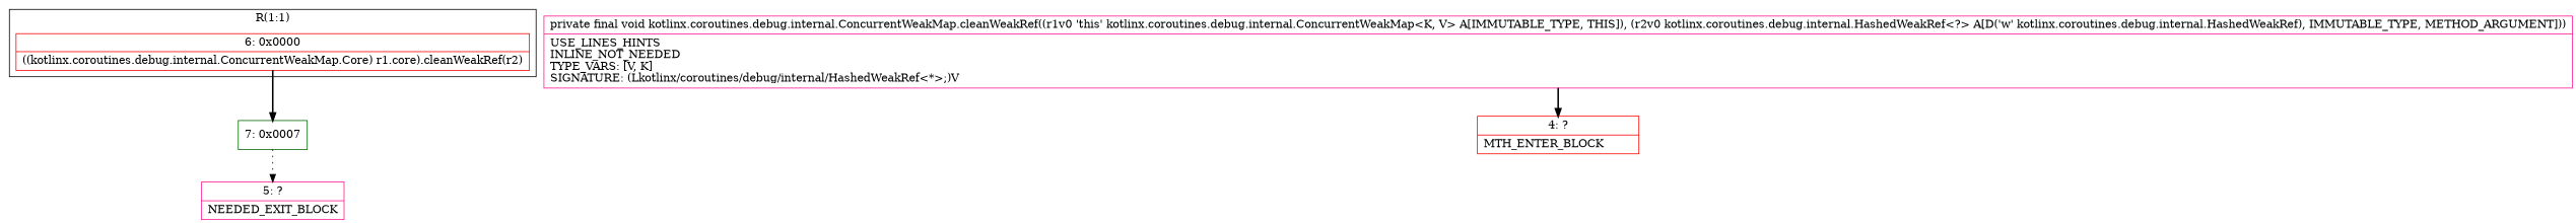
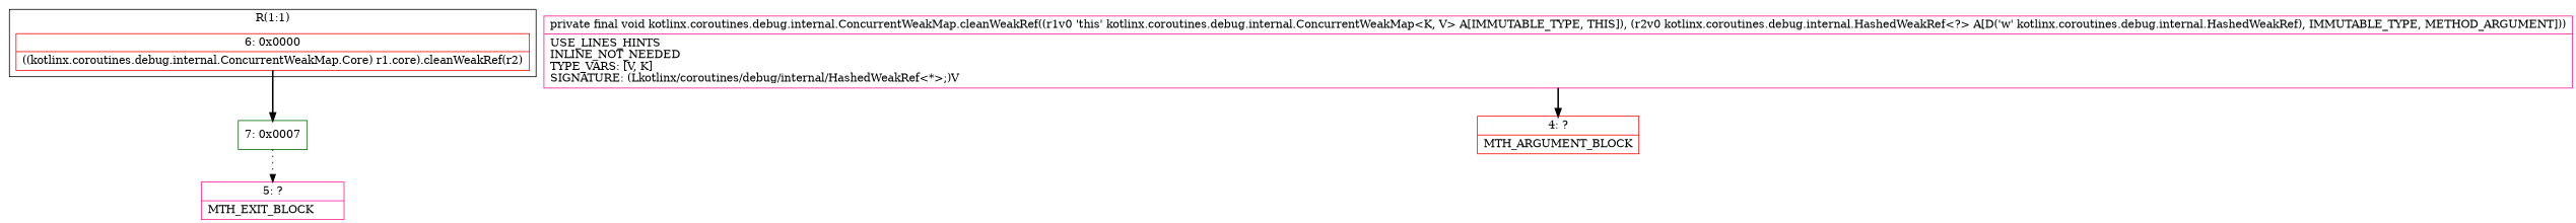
  digraph {
    node [color=red shape=record]
    edge [style=bold]
    n1 [label="{6\:\ 0x0000|((kotlinx.coroutines.debug.internal.ConcurrentWeakMap.Core) r1.core).cleanWeakRef(r2)\l}"]
    n2 [color=darkgreen label="{7\:\ 0x0007}"]
-   n3 [color=deeppink label="{5\:\ ?|NEEDED_EXIT_BLOCK\l}"]
-   n4 [label="{4\:\ ?|MTH_ENTER_BLOCK\l}"]
+   n3 [color=deeppink label="{5\:\ ?|MTH_EXIT_BLOCK\l}"]
+   n4 [label="{4\:\ ?|MTH_ARGUMENT_BLOCK\l}"]
    n5 [color=deeppink label="{private final void kotlinx.coroutines.debug.internal.ConcurrentWeakMap.cleanWeakRef((r1v0 'this' kotlinx.coroutines.debug.internal.ConcurrentWeakMap\<K, V\> A[IMMUTABLE_TYPE, THIS]), (r2v0 kotlinx.coroutines.debug.internal.HashedWeakRef\<?\> A[D('w' kotlinx.coroutines.debug.internal.HashedWeakRef), IMMUTABLE_TYPE, METHOD_ARGUMENT]))  | USE_LINES_HINTS\lINLINE_NOT_NEEDED\lTYPE_VARS: [V, K]\lSIGNATURE: (Lkotlinx\/coroutines\/debug\/internal\/HashedWeakRef\<*\>;)V\l}"]
    subgraph cluster_1 {
      label="R(1:1)"
      n1
    }
    n1 -> n2
    n2 -> n3 [style=dotted]
    n5 -> n4
  }
